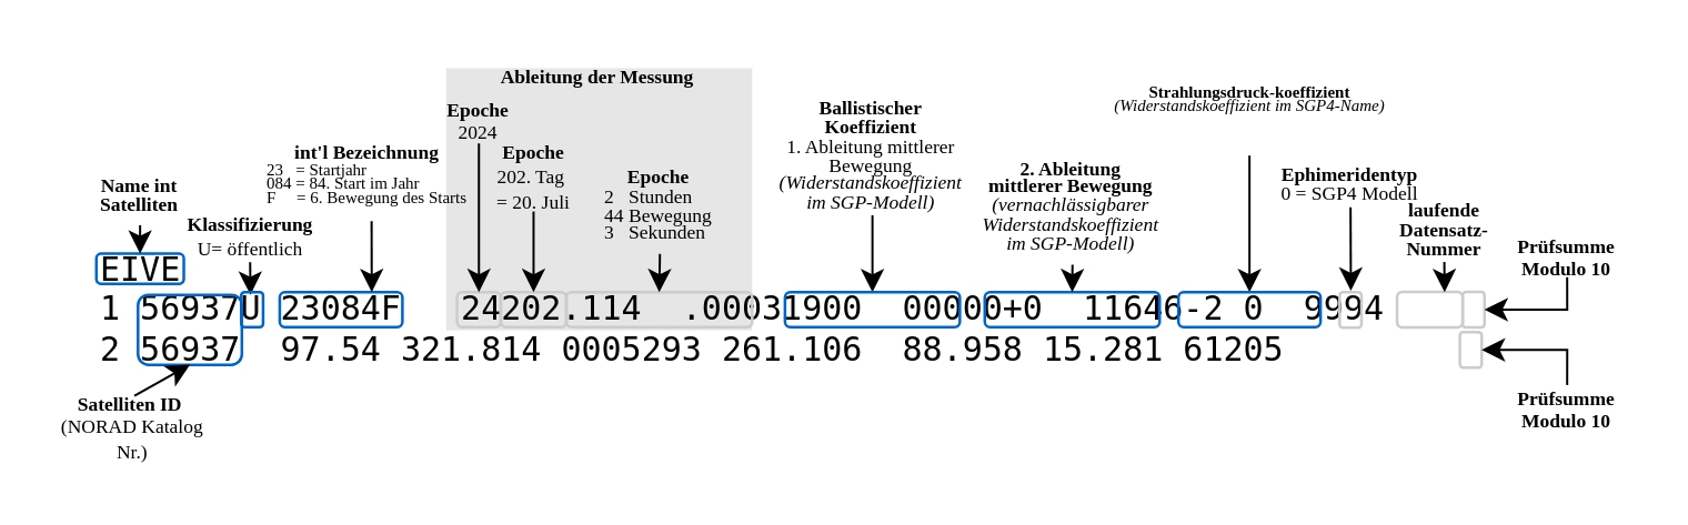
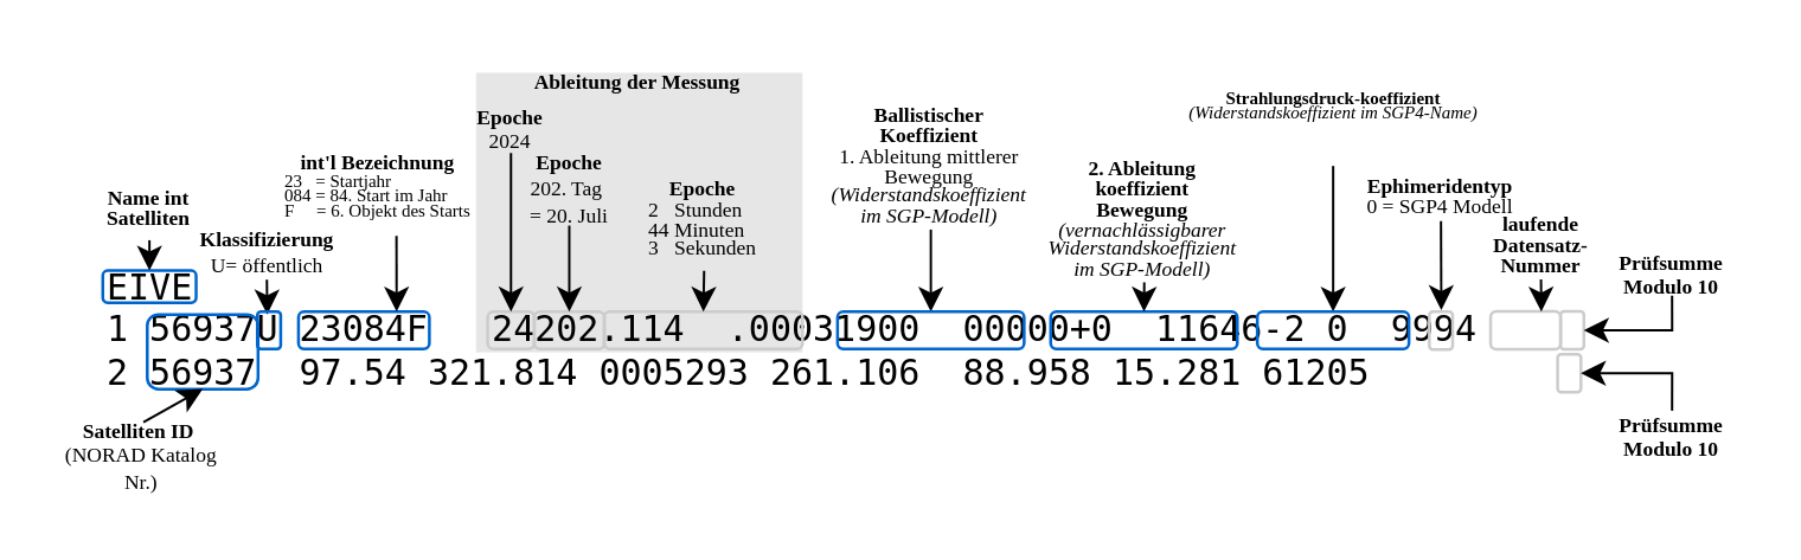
  <mxCell id="0" />
  <mxCell id="1" parent="0" />
  <mxCell id="2" value="&lt;div style=&quot;line-height: 40%;&quot;&gt;&lt;span style=&quot;font-size: 7px;&quot;&gt;&lt;b&gt;Ableitung der Messung&lt;/b&gt;&lt;/span&gt;&lt;/div&gt;" style="text;html=1;align=center;verticalAlign=top;whiteSpace=wrap;rounded=0;fontFamily=CM Roman;spacingTop=-7.874;fillColor=#E6E6E6;" parent="1" vertex="1"><mxGeometry x="160.2" y="23.98" width="110.23" height="94.48" as="geometry" /></mxCell>
  <mxCell id="3" value="&lt;pre style=&quot;font-size: 12px;&quot;&gt;EIVE                    &#10;1 56937U 23084F   24202.114  .00031900  00000+0  11646-2 0  9994&#10;2 56937  97.54 321.814 0005293 261.106  88.958 15.281 61205&lt;/pre&gt;" style="text;whiteSpace=wrap;html=1;fontSize=12;verticalAlign=middle;" parent="1" vertex="1"><mxGeometry x="34.21" y="86.97" width="510" height="48.03" as="geometry" /></mxCell>
  <mxCell id="4" value="" style="group" parent="1" vertex="1" connectable="0"><mxGeometry x="28.07" y="59.41" width="43.78" height="44.25" as="geometry" /></mxCell>
  <mxCell id="5" value="" style="rounded=1;whiteSpace=wrap;html=1;fillColor=none;strokeColor=#0066CC;" parent="4" vertex="1"><mxGeometry x="6.14" y="31.427" width="31.5" height="10.823" as="geometry" /></mxCell>
  <mxCell id="6" value="&lt;p style=&quot;line-height: 40%;&quot;&gt;&lt;font style=&quot;font-size: 7px;&quot;&gt;&lt;b&gt;Name int Satelliten&lt;/b&gt;&lt;/font&gt;&lt;/p&gt;" style="text;html=1;align=center;verticalAlign=middle;whiteSpace=wrap;rounded=0;fontFamily=CM Roman;" parent="4" vertex="1"><mxGeometry y="-2" width="43.78" height="23.156" as="geometry" /></mxCell>
  <mxCell id="7" value="" style="endArrow=classic;html=1;rounded=0;exitX=0.5;exitY=1;exitDx=0;exitDy=0;entryX=0.5;entryY=0;entryDx=0;entryDy=0;strokeWidth=0.787;" parent="4" source="6" target="5" edge="1"><mxGeometry width="50" height="50" relative="1" as="geometry"><mxPoint x="-17.07" y="86.132" as="sourcePoint" /><mxPoint x="32.93" y="43.69" as="targetPoint" /></mxGeometry></mxCell>
  <mxCell id="8" value="" style="rounded=1;whiteSpace=wrap;html=1;fillColor=none;strokeColor=#0066CC;" parent="1" vertex="1"><mxGeometry x="49.22" y="105.65" width="37.401" height="25.197" as="geometry" /></mxCell>
  <mxCell id="9" value="" style="endArrow=classic;html=1;rounded=0;exitX=0.5;exitY=0;exitDx=0;exitDy=0;entryX=0.5;entryY=1;entryDx=0;entryDy=0;strokeWidth=0.787;" parent="1" source="10" target="8" edge="1"><mxGeometry width="50" height="50" relative="1" as="geometry"><mxPoint x="126.735" y="173.58" as="sourcePoint" /><mxPoint x="68.874" y="209.304" as="targetPoint" /></mxGeometry></mxCell>
  <mxCell id="10" value="&lt;div style=&quot;font-family: &amp;quot;CM Roman&amp;quot;; font-size: 7px;&quot;&gt;&lt;font style=&quot;font-size: 7px;&quot;&gt;&lt;b&gt;Satelliten ID&amp;nbsp;&lt;/b&gt;&lt;/font&gt;&lt;/div&gt;&lt;div style=&quot;font-family: &amp;quot;CM Roman&amp;quot;; font-size: 7px;&quot;&gt;&lt;font style=&quot;font-size: 7px;&quot;&gt;(&lt;span style=&quot;background-color: initial;&quot;&gt;NORAD Katalog Nr.)&lt;/span&gt;&lt;/font&gt;&lt;/div&gt;" style="rounded=0;whiteSpace=wrap;html=1;fillColor=none;strokeColor=none;" parent="1" vertex="1"><mxGeometry x="20.36" y="142.09" width="55.12" height="24.79" as="geometry" /></mxCell>
  <mxCell id="11" value="" style="rounded=1;whiteSpace=wrap;html=1;fillColor=none;strokeColor=#0066CC;" parent="1" vertex="1"><mxGeometry x="100.27" y="104.685" width="44.18" height="12.598" as="geometry" /></mxCell>
  <mxCell id="12" value="" style="group" parent="1" vertex="1" connectable="0"><mxGeometry x="67.71" y="79.09" width="43.78" height="26.557" as="geometry" /></mxCell>
  <mxCell id="13" value="&lt;div style=&quot;line-height: 0%;&quot;&gt;&lt;font style=&quot;font-size: 7px;&quot;&gt;&lt;b&gt;Klassifizierung&lt;/b&gt;&lt;/font&gt;&lt;/div&gt;&lt;font style=&quot;font-size: 7px;&quot;&gt;U= öffentlich&lt;/font&gt;" style="text;html=1;align=center;verticalAlign=middle;whiteSpace=wrap;rounded=0;fontFamily=CM Roman;" parent="12" vertex="1"><mxGeometry width="43.78" height="14.83" as="geometry" /></mxCell>
  <mxCell id="14" value="" style="endArrow=classic;html=1;rounded=0;exitX=0.5;exitY=1;exitDx=0;exitDy=0;entryX=0.5;entryY=0;entryDx=0;entryDy=0;startSize=5.905;strokeWidth=0.787;" parent="12" source="13" edge="1"><mxGeometry width="50" height="50" relative="1" as="geometry"><mxPoint x="-17.073" y="89.027" as="sourcePoint" /><mxPoint x="21.997" y="26.557" as="targetPoint" /></mxGeometry></mxCell>
- <mxCell id="15" value="&lt;div style=&quot;text-align: center; line-height: 85%; font-size: 7px;&quot;&gt;&lt;font style=&quot;font-size: 7px;&quot;&gt;&lt;font style=&quot;font-size: 7px;&quot;&gt;&lt;b style=&quot;font-size: 7px;&quot;&gt;int'l&lt;/b&gt;&lt;/font&gt;&lt;b style=&quot;background-color: initial; font-size: 7px;&quot;&gt;&amp;nbsp;Bezeichnung&lt;/b&gt;&lt;/font&gt;&lt;/div&gt;&lt;div style=&quot;line-height: 85%; font-size: 6px;&quot;&gt;&lt;font style=&quot;font-size: 6px;&quot;&gt;&lt;span style=&quot;background-color: initial;&quot;&gt;23&amp;nbsp; &amp;nbsp;= Startjahr&lt;/span&gt;&lt;br&gt;&lt;/font&gt;&lt;/div&gt;&lt;div style=&quot;line-height: 85%; font-size: 6px;&quot;&gt;&lt;font style=&quot;font-size: 6px;&quot;&gt;084 = 84. Start im Jahr&lt;/font&gt;&lt;/div&gt;&lt;div style=&quot;line-height: 85%; font-size: 6px;&quot;&gt;&lt;font style=&quot;font-size: 6px;&quot;&gt;F&amp;nbsp; &amp;nbsp; &amp;nbsp;= 6. Bewegung des Starts&lt;/font&gt;&lt;/div&gt;" style="text;html=1;align=left;verticalAlign=middle;whiteSpace=wrap;rounded=0;fontFamily=CM Roman;fontSize=7;" parent="1" vertex="1"><mxGeometry x="94.48" y="47.59" width="77.74" height="31.5" as="geometry" /></mxCell>
+ <mxCell id="15" value="&lt;div style=&quot;text-align: center; line-height: 85%; font-size: 7px;&quot;&gt;&lt;font style=&quot;font-size: 7px;&quot;&gt;&lt;font style=&quot;font-size: 7px;&quot;&gt;&lt;b style=&quot;font-size: 7px;&quot;&gt;int'l&lt;/b&gt;&lt;/font&gt;&lt;b style=&quot;background-color: initial; font-size: 7px;&quot;&gt;&amp;nbsp;Bezeichnung&lt;/b&gt;&lt;/font&gt;&lt;/div&gt;&lt;div style=&quot;line-height: 85%; font-size: 6px;&quot;&gt;&lt;font style=&quot;font-size: 6px;&quot;&gt;&lt;span style=&quot;background-color: initial;&quot;&gt;23&amp;nbsp; &amp;nbsp;= Startjahr&lt;/span&gt;&lt;br&gt;&lt;/font&gt;&lt;/div&gt;&lt;div style=&quot;line-height: 85%; font-size: 6px;&quot;&gt;&lt;font style=&quot;font-size: 6px;&quot;&gt;084 = 84. Start im Jahr&lt;/font&gt;&lt;/div&gt;&lt;div style=&quot;line-height: 85%; font-size: 6px;&quot;&gt;&lt;font style=&quot;font-size: 6px;&quot;&gt;F&amp;nbsp; &amp;nbsp; &amp;nbsp;= 6. Objekt des Starts&lt;/font&gt;&lt;/div&gt;" style="text;html=1;align=left;verticalAlign=middle;whiteSpace=wrap;rounded=0;fontFamily=CM Roman;fontSize=7;" parent="1" vertex="1"><mxGeometry x="94.48" y="47.59" width="77.74" height="31.5" as="geometry" /></mxCell>
  <mxCell id="16" value="" style="endArrow=classic;html=1;rounded=0;entryX=0.75;entryY=0;entryDx=0;entryDy=0;exitX=0.5;exitY=1;exitDx=0;exitDy=0;startSize=5.905;endFill=1;strokeWidth=0.787;" parent="1" source="15" target="11" edge="1"><mxGeometry width="50" height="50" relative="1" as="geometry"><mxPoint x="206" y="71" as="sourcePoint" /><mxPoint x="138.884" y="101.714" as="targetPoint" /></mxGeometry></mxCell>
  <mxCell id="17" value="" style="rounded=1;whiteSpace=wrap;html=1;fillColor=none;strokeColor=#CCCCCC;" parent="1" vertex="1"><mxGeometry x="502.72" y="104.61" width="23.62" height="12.75" as="geometry" /></mxCell>
  <mxCell id="18" value="" style="group;fontFamily=CM Roman;" parent="1" vertex="1" connectable="0"><mxGeometry x="497.84" y="55.47" width="43.78" height="49.24" as="geometry" /></mxCell>
  <mxCell id="19" value="&lt;div style=&quot;line-height: 100%; font-size: 7px;&quot;&gt;&lt;b style=&quot;&quot;&gt;&lt;font style=&quot;font-size: 7px;&quot;&gt;laufende Datensatz-Nummer&lt;/font&gt;&lt;/b&gt;&lt;/div&gt;" style="text;html=1;align=center;verticalAlign=middle;whiteSpace=wrap;rounded=0;fontFamily=CM Roman;" parent="18" vertex="1"><mxGeometry y="15.75" width="43.78" height="22.62" as="geometry" /></mxCell>
  <mxCell id="20" value="" style="endArrow=classic;html=1;rounded=0;exitX=0.5;exitY=1;exitDx=0;exitDy=0;entryX=0.5;entryY=0;entryDx=0;entryDy=0;startSize=5.905;strokeWidth=0.787;" parent="18" source="19" edge="1"><mxGeometry width="50" height="50" relative="1" as="geometry"><mxPoint x="-17.073" y="165.067" as="sourcePoint" /><mxPoint x="21.997" y="49.24" as="targetPoint" /></mxGeometry></mxCell>
  <mxCell id="21" value="" style="rounded=1;whiteSpace=wrap;html=1;fillColor=none;strokeColor=#CCCCCC;" parent="1" vertex="1"><mxGeometry x="526.34" y="104.61" width="7.87" height="12.75" as="geometry" /></mxCell>
  <mxCell id="22" value="" style="rounded=1;whiteSpace=wrap;html=1;fillColor=none;strokeColor=#0066CC;" parent="1" vertex="1"><mxGeometry x="86.39" y="104.685" width="7.88" height="12.598" as="geometry" /></mxCell>
  <mxCell id="23" value="" style="group" parent="1" vertex="1" connectable="0"><mxGeometry x="542.09" y="59.41" width="43.78" height="51.18" as="geometry" /></mxCell>
  <mxCell id="24" value="&lt;p style=&quot;line-height: 50%;&quot;&gt;&lt;font face=&quot;CM Roman&quot; size=&quot;1&quot;&gt;&lt;b style=&quot;font-size: 7px;&quot;&gt;Prüfsumme Modulo 10&lt;/b&gt;&lt;/font&gt;&lt;/p&gt;" style="text;html=1;align=center;verticalAlign=middle;whiteSpace=wrap;rounded=0;fontFamily=CM Roman;" parent="23" vertex="1"><mxGeometry y="23.62" width="43.78" height="16.26" as="geometry" /></mxCell>
  <mxCell id="25" value="" style="endArrow=classic;html=1;rounded=0;exitX=0.5;exitY=1;exitDx=0;exitDy=0;entryX=1;entryY=0.5;entryDx=0;entryDy=0;startSize=5.905;strokeWidth=0.787;edgeStyle=orthogonalEdgeStyle;" parent="1" source="24" target="21" edge="1"><mxGeometry width="50" height="50" relative="1" as="geometry"><mxPoint x="525.017" y="230.981" as="sourcePoint" /><mxPoint x="564.087" y="110.59" as="targetPoint" /></mxGeometry></mxCell>
  <mxCell id="26" value="" style="rounded=1;whiteSpace=wrap;html=1;fillColor=none;strokeColor=#CCCCCC;" parent="1" vertex="1"><mxGeometry x="482.027" y="104.707" width="7.87" height="12.75" as="geometry" /></mxCell>
  <mxCell id="27" value="&lt;div style=&quot;line-height: 100%; font-size: 7px;&quot;&gt;&lt;b style=&quot;&quot;&gt;&lt;font style=&quot;font-size: 7px;&quot;&gt;Ephimeridentyp&lt;/font&gt;&lt;/b&gt;&lt;/div&gt;&lt;div style=&quot;line-height: 100%; font-size: 7px;&quot;&gt;&lt;font&gt;0 = SGP4 Modell&lt;/font&gt;&lt;/div&gt;" style="text;html=1;align=center;verticalAlign=middle;whiteSpace=wrap;rounded=0;fontFamily=CM Roman;" parent="1" vertex="1"><mxGeometry x="454.83" y="58.41" width="62.26" height="15.72" as="geometry" /></mxCell>
  <mxCell id="28" value="" style="endArrow=classic;html=1;rounded=0;exitX=0.5;exitY=1;exitDx=0;exitDy=0;entryX=0.5;entryY=0;entryDx=0;entryDy=0;startSize=5.905;strokeWidth=0.787;" parent="1" source="27" edge="1"><mxGeometry width="50" height="50" relative="1" as="geometry"><mxPoint x="447.004" y="220.014" as="sourcePoint" /><mxPoint x="486.074" y="104.187" as="targetPoint" /></mxGeometry></mxCell>
  <mxCell id="29" value="" style="rounded=1;whiteSpace=wrap;html=1;fillColor=none;strokeColor=#CCCCCC;" parent="1" vertex="1"><mxGeometry x="525.337" y="119.097" width="7.87" height="12.75" as="geometry" /></mxCell>
  <mxCell id="30" value="&lt;p style=&quot;line-height: 50%;&quot;&gt;&lt;font face=&quot;CM Roman&quot; size=&quot;1&quot;&gt;&lt;b style=&quot;font-size: 7px;&quot;&gt;Prüfsumme Modulo 10&lt;/b&gt;&lt;/font&gt;&lt;/p&gt;" style="text;html=1;align=center;verticalAlign=middle;whiteSpace=wrap;rounded=0;fontFamily=CM Roman;" parent="1" vertex="1"><mxGeometry x="542.087" y="138.147" width="43.78" height="16.26" as="geometry" /></mxCell>
  <mxCell id="31" value="" style="endArrow=classic;html=1;rounded=0;exitX=0.5;exitY=0;exitDx=0;exitDy=0;entryX=1;entryY=0.5;entryDx=0;entryDy=0;startSize=5.905;strokeWidth=0.787;edgeStyle=orthogonalEdgeStyle;" parent="1" source="30" target="29" edge="1"><mxGeometry width="50" height="50" relative="1" as="geometry"><mxPoint x="529.064" y="266.028" as="sourcePoint" /><mxPoint x="538.047" y="146.047" as="targetPoint" /></mxGeometry></mxCell>
  <mxCell id="32" value="" style="rounded=1;whiteSpace=wrap;html=1;fillColor=none;strokeColor=#CCCCCC;" parent="1" vertex="1"><mxGeometry x="164.14" y="104.685" width="15.74" height="12.598" as="geometry" /></mxCell>
  <mxCell id="33" value="" style="group" parent="1" vertex="1" connectable="0"><mxGeometry x="152.32" y="75.15" width="43.78" height="23.63" as="geometry" /></mxCell>
  <mxCell id="34" value="&lt;div style=&quot;line-height: 0%;&quot;&gt;&lt;span style=&quot;font-size: 7px;&quot;&gt;&lt;b&gt;Epoche&lt;/b&gt;&lt;br&gt;&lt;br&gt;&lt;/span&gt;&lt;/div&gt;&lt;div style=&quot;line-height: 0%;&quot;&gt;&lt;span style=&quot;font-size: 7px;&quot;&gt;&lt;br&gt;&lt;/span&gt;&lt;/div&gt;&lt;div style=&quot;line-height: 0%;&quot;&gt;&lt;span style=&quot;font-size: 7px;&quot;&gt;&lt;br&gt;&lt;/span&gt;&lt;/div&gt;&lt;div style=&quot;line-height: 0%;&quot;&gt;&lt;span style=&quot;font-size: 7px;&quot;&gt;2024&lt;/span&gt;&lt;/div&gt;&lt;div style=&quot;line-height: 0%;&quot;&gt;&lt;span style=&quot;font-size: 7px;&quot;&gt;&lt;br&gt;&lt;/span&gt;&lt;/div&gt;" style="text;html=1;align=center;verticalAlign=middle;whiteSpace=wrap;rounded=0;fontFamily=CM Roman;" parent="1" vertex="1"><mxGeometry x="162.16" y="36.24" width="19.69" height="14.83" as="geometry" /></mxCell>
  <mxCell id="35" value="" style="rounded=1;whiteSpace=wrap;html=1;fillColor=none;strokeColor=#CCCCCC;" parent="1" vertex="1"><mxGeometry x="179.88" y="104.685" width="23.62" height="12.598" as="geometry" /></mxCell>
  <mxCell id="36" value="" style="group" parent="1" vertex="1" connectable="0"><mxGeometry x="169.8" y="77.05" width="43.78" height="25.66" as="geometry" /></mxCell>
  <mxCell id="37" value="&lt;div style=&quot;line-height: 20%;&quot;&gt;&lt;span style=&quot;font-size: 7px;&quot;&gt;&lt;b&gt;Epoche&lt;/b&gt;&lt;br&gt;&lt;/span&gt;&lt;/div&gt;&lt;div style=&quot;line-height: 20%;&quot;&gt;&lt;span style=&quot;font-size: 7px;&quot;&gt;&lt;br&gt;&lt;/span&gt;&lt;/div&gt;&lt;div style=&quot;line-height: 20%;&quot;&gt;&lt;span style=&quot;font-size: 7px;&quot;&gt;202. Tag&amp;nbsp;&lt;/span&gt;&lt;/div&gt;&lt;div style=&quot;line-height: 20%;&quot;&gt;&lt;span style=&quot;font-size: 7px;&quot;&gt;&lt;br&gt;&lt;/span&gt;&lt;/div&gt;&lt;div style=&quot;line-height: 20%;&quot;&gt;&lt;span style=&quot;font-size: 7px;&quot;&gt;=&amp;nbsp;&lt;/span&gt;&lt;span style=&quot;font-size: 7px; background-color: initial;&quot;&gt;20. Juli&lt;/span&gt;&lt;/div&gt;" style="text;html=1;align=center;verticalAlign=middle;whiteSpace=wrap;rounded=0;fontFamily=CM Roman;" parent="1" vertex="1"><mxGeometry x="169.8" y="51.07" width="43.78" height="24.55" as="geometry" /></mxCell>
  <mxCell id="38" value="" style="rounded=1;whiteSpace=wrap;html=1;fillColor=none;strokeColor=#CCCCCC;" parent="1" vertex="1"><mxGeometry x="203.5" y="104.685" width="66.93" height="12.598" as="geometry" /></mxCell>
  <mxCell id="39" value="" style="group" parent="1" vertex="1" connectable="0"><mxGeometry x="215.315" y="77.055" width="43.78" height="26.557" as="geometry" /></mxCell>
- <mxCell id="40" value="&lt;div style=&quot;line-height: 40%;&quot;&gt;&lt;span style=&quot;font-size: 7px;&quot;&gt;&lt;b&gt;Epoche&lt;br&gt;&lt;/b&gt;&lt;/span&gt;&lt;/div&gt;&lt;div style=&quot;text-align: left; line-height: 40%;&quot;&gt;&lt;span style=&quot;background-color: initial; font-size: 7px;&quot;&gt;2&amp;nbsp; &amp;nbsp;Stunden&lt;/span&gt;&lt;span style=&quot;font-size: 7px;&quot;&gt;&lt;br&gt;&lt;/span&gt;&lt;/div&gt;&lt;div style=&quot;line-height: 40%;&quot;&gt;&lt;div style=&quot;text-align: left;&quot;&gt;&lt;span style=&quot;font-size: 7px; background-color: initial;&quot;&gt;44 Bewegung&lt;/span&gt;&lt;/div&gt;&lt;div style=&quot;text-align: left;&quot;&gt;&lt;span style=&quot;background-color: initial; font-size: 7px;&quot;&gt;3&amp;nbsp; &amp;nbsp;Sekunden&lt;/span&gt;&lt;/div&gt;&lt;/div&gt;" style="text;html=1;align=center;verticalAlign=middle;whiteSpace=wrap;rounded=0;fontFamily=CM Roman;" parent="1" vertex="1"><mxGeometry x="215.31" y="55.47" width="43.78" height="35.43" as="geometry" /></mxCell>
+ <mxCell id="40" value="&lt;div style=&quot;line-height: 40%;&quot;&gt;&lt;span style=&quot;font-size: 7px;&quot;&gt;&lt;b&gt;Epoche&lt;br&gt;&lt;/b&gt;&lt;/span&gt;&lt;/div&gt;&lt;div style=&quot;text-align: left; line-height: 40%;&quot;&gt;&lt;span style=&quot;background-color: initial; font-size: 7px;&quot;&gt;2&amp;nbsp; &amp;nbsp;Stunden&lt;/span&gt;&lt;span style=&quot;font-size: 7px;&quot;&gt;&lt;br&gt;&lt;/span&gt;&lt;/div&gt;&lt;div style=&quot;line-height: 40%;&quot;&gt;&lt;div style=&quot;text-align: left;&quot;&gt;&lt;span style=&quot;font-size: 7px; background-color: initial;&quot;&gt;44 Minuten&lt;/span&gt;&lt;/div&gt;&lt;div style=&quot;text-align: left;&quot;&gt;&lt;span style=&quot;background-color: initial; font-size: 7px;&quot;&gt;3&amp;nbsp; &amp;nbsp;Sekunden&lt;/span&gt;&lt;/div&gt;&lt;/div&gt;" style="text;html=1;align=center;verticalAlign=middle;whiteSpace=wrap;rounded=0;fontFamily=CM Roman;" parent="1" vertex="1"><mxGeometry x="215.31" y="55.47" width="43.78" height="35.43" as="geometry" /></mxCell>
  <mxCell id="41" value="" style="endArrow=classic;html=1;rounded=0;exitX=0.5;exitY=1;exitDx=0;exitDy=0;entryX=0.5;entryY=0;entryDx=0;entryDy=0;startSize=5.905;strokeWidth=0.787;" parent="1" source="34" target="32" edge="1"><mxGeometry width="50" height="50" relative="1" as="geometry"><mxPoint x="135.247" y="154.365" as="sourcePoint" /><mxPoint x="174.317" y="98.78" as="targetPoint" /></mxGeometry></mxCell>
  <mxCell id="42" value="" style="endArrow=classic;html=1;rounded=0;exitX=0.5;exitY=1;exitDx=0;exitDy=0;entryX=0.5;entryY=0;entryDx=0;entryDy=0;startSize=5.905;strokeWidth=0.787;" parent="1" source="37" target="35" edge="1"><mxGeometry width="50" height="50" relative="1" as="geometry"><mxPoint x="152.727" y="163.07" as="sourcePoint" /><mxPoint x="191.797" y="102.71" as="targetPoint" /></mxGeometry></mxCell>
  <mxCell id="43" value="" style="endArrow=classic;html=1;rounded=0;exitX=0.5;exitY=1;exitDx=0;exitDy=0;entryX=0.5;entryY=0;entryDx=0;entryDy=0;startSize=5.905;strokeWidth=0.787;" parent="1" source="40" target="38" edge="1"><mxGeometry width="50" height="50" relative="1" as="geometry"><mxPoint x="198.242" y="166.082" as="sourcePoint" /><mxPoint x="237.312" y="103.612" as="targetPoint" /></mxGeometry></mxCell>
  <mxCell id="44" value="&lt;p style=&quot;line-height: 40%;&quot;&gt;&lt;font style=&quot;font-size: 7px;&quot;&gt;&lt;b&gt;Ballistischer Koeffizient&lt;br&gt;&lt;/b&gt;&lt;/font&gt;&lt;span style=&quot;font-size: 7px; background-color: initial;&quot;&gt;1. Ableitung mittlerer Bewegung&lt;br&gt;&lt;/span&gt;&lt;span style=&quot;background-color: initial; font-size: 7px;&quot;&gt;&lt;i&gt;(Widerstandskoeffizient im SGP-Modell)&lt;/i&gt;&lt;/span&gt;&lt;/p&gt;" style="text;html=1;align=center;verticalAlign=middle;whiteSpace=wrap;rounded=0;fontFamily=CM Roman;" parent="1" vertex="1"><mxGeometry x="281.15" y="33.66" width="65.19" height="43.31" as="geometry" /></mxCell>
  <mxCell id="45" value="" style="endArrow=classic;html=1;rounded=0;exitX=0.5;exitY=1;exitDx=0;exitDy=0;entryX=0.5;entryY=0;entryDx=0;entryDy=0;strokeWidth=0.787;" parent="1" source="44" target="46" edge="1"><mxGeometry width="50" height="50" relative="1" as="geometry"><mxPoint x="308.477" y="121.919" as="sourcePoint" /><mxPoint x="358.477" y="79.477" as="targetPoint" /></mxGeometry></mxCell>
  <mxCell id="46" value="" style="rounded=1;whiteSpace=wrap;html=1;fillColor=none;strokeColor=#0066CC;" parent="1" vertex="1"><mxGeometry x="282.25" y="104.71" width="62.99" height="12.598" as="geometry" /></mxCell>
- <mxCell id="47" value="&lt;p style=&quot;line-height: 40%;&quot;&gt;&lt;span style=&quot;font-size: 7px; background-color: initial;&quot;&gt;&lt;b&gt;2. Ableitung mittlerer Bewegung&lt;br&gt;&lt;/b&gt;&lt;/span&gt;&lt;span style=&quot;background-color: initial; font-size: 7px;&quot;&gt;&lt;i&gt;(vernachlässigbarer&lt;br&gt;&lt;/i&gt;&lt;/span&gt;&lt;i style=&quot;background-color: initial; font-size: 7px;&quot;&gt;Widerstandskoeffizient im SGP-Modell)&lt;/i&gt;&lt;/p&gt;" style="text;html=1;align=center;verticalAlign=middle;whiteSpace=wrap;rounded=0;fontFamily=CM Roman;" parent="1" vertex="1"><mxGeometry x="353.207" y="51.527" width="65.19" height="43.31" as="geometry" /></mxCell>
+ <mxCell id="47" value="&lt;p style=&quot;line-height: 40%;&quot;&gt;&lt;span style=&quot;font-size: 7px; background-color: initial;&quot;&gt;&lt;b&gt;2. Ableitung koeffizient Bewegung&lt;br&gt;&lt;/b&gt;&lt;/span&gt;&lt;span style=&quot;background-color: initial; font-size: 7px;&quot;&gt;&lt;i&gt;(vernachlässigbarer&lt;br&gt;&lt;/i&gt;&lt;/span&gt;&lt;i style=&quot;background-color: initial; font-size: 7px;&quot;&gt;Widerstandskoeffizient im SGP-Modell)&lt;/i&gt;&lt;/p&gt;" style="text;html=1;align=center;verticalAlign=middle;whiteSpace=wrap;rounded=0;fontFamily=CM Roman;" parent="1" vertex="1"><mxGeometry x="353.207" y="51.527" width="65.19" height="43.31" as="geometry" /></mxCell>
  <mxCell id="48" value="" style="rounded=1;whiteSpace=wrap;html=1;fillColor=none;strokeColor=#0066CC;" parent="1" vertex="1"><mxGeometry x="354.207" y="104.707" width="62.99" height="12.598" as="geometry" /></mxCell>
  <mxCell id="49" value="" style="endArrow=classic;html=1;rounded=0;exitX=0.5;exitY=1;exitDx=0;exitDy=0;entryX=0.5;entryY=0;entryDx=0;entryDy=0;strokeWidth=0.787;" parent="1" source="47" target="48" edge="1"><mxGeometry width="50" height="50" relative="1" as="geometry"><mxPoint x="317.937" y="90.937" as="sourcePoint" /><mxPoint x="317.937" y="108.937" as="targetPoint" /></mxGeometry></mxCell>
  <mxCell id="50" value="&lt;p style=&quot;line-height: 80%; font-size: 6px;&quot;&gt;&lt;span style=&quot;background-color: initial;&quot;&gt;&lt;span&gt;Strahlungsdruck-&lt;/span&gt;&lt;/span&gt;&lt;span style=&quot;background-color: initial;&quot;&gt;&lt;span&gt;koeffizient&lt;br&gt;&lt;/span&gt;&lt;/span&gt;&lt;span style=&quot;font-weight: normal;&quot;&gt;&lt;span style=&quot;background-color: initial;&quot;&gt;&lt;i&gt;(&lt;/i&gt;&lt;/span&gt;&lt;i style=&quot;background-color: initial;&quot;&gt;Widerstandskoeffizient im SGP4-Name)&lt;br&gt;&lt;/i&gt;&lt;/span&gt;&lt;span style=&quot;font-weight: normal;&quot;&gt;&lt;i style=&quot;background-color: initial;&quot;&gt;&lt;br&gt;&lt;/i&gt;&lt;/span&gt;&lt;/p&gt;" style="text;html=1;align=center;verticalAlign=middle;whiteSpace=wrap;rounded=0;fontFamily=CM Roman;fontStyle=1" parent="1" vertex="1"><mxGeometry x="389.69" y="20.03" width="119.75" height="35.44" as="geometry" /></mxCell>
  <mxCell id="51" value="" style="endArrow=classic;html=1;rounded=0;exitX=0.5;exitY=1;exitDx=0;exitDy=0;entryX=0.5;entryY=0;entryDx=0;entryDy=0;strokeWidth=0.787;" parent="1" source="50" target="52" edge="1"><mxGeometry width="50" height="50" relative="1" as="geometry"><mxPoint x="381.924" y="56.324" as="sourcePoint" /><mxPoint x="449.987" y="70.387" as="targetPoint" /></mxGeometry></mxCell>
  <mxCell id="52" value="" style="rounded=1;whiteSpace=wrap;html=1;fillColor=none;strokeColor=#0066CC;" parent="1" vertex="1"><mxGeometry x="423.97" y="104.71" width="51.18" height="12.598" as="geometry" /></mxCell>
